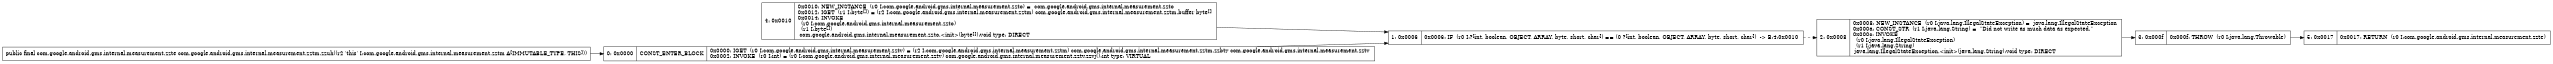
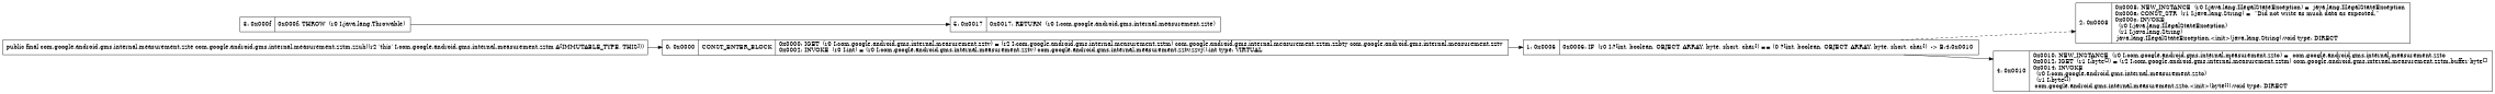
  digraph {
    rankdir=LR
    node [shape=record]
    n1 [label="{0\:\ 0x0000|CONST_ENTER_BLOCK\l|0x0000: IGET  (r0 I:com.google.android.gms.internal.measurement.zztv) = (r2 I:com.google.android.gms.internal.measurement.zztm) com.google.android.gms.internal.measurement.zztm.zzbty com.google.android.gms.internal.measurement.zztv \l0x0002: INVOKE  (r0 I:int) = (r0 I:com.google.android.gms.internal.measurement.zztv) com.google.android.gms.internal.measurement.zztv.zzvj():int type: VIRTUAL \l}"]
    n2 [label="{1\:\ 0x0006|0x0006: IF  (r0 I:?[int, boolean, OBJECT, ARRAY, byte, short, char]) == (0 ?[int, boolean, OBJECT, ARRAY, byte, short, char])  \-\> B:4:0x0010 \l}"]
    n3 [label="{2\:\ 0x0008|0x0008: NEW_INSTANCE  (r0 I:java.lang.IllegalStateException) =  java.lang.IllegalStateException \l0x000a: CONST_STR  (r1 I:java.lang.String) =  \"Did not write as much data as expected.\" \l0x000c: INVOKE  \l  (r0 I:java.lang.IllegalStateException)\l  (r1 I:java.lang.String)\l java.lang.IllegalStateException.\<init\>(java.lang.String):void type: DIRECT \l}"]
    n4 [label="{4\:\ 0x0010|0x0010: NEW_INSTANCE  (r0 I:com.google.android.gms.internal.measurement.zzto) =  com.google.android.gms.internal.measurement.zzto \l0x0012: IGET  (r1 I:byte[]) = (r2 I:com.google.android.gms.internal.measurement.zztm) com.google.android.gms.internal.measurement.zztm.buffer byte[] \l0x0014: INVOKE  \l  (r0 I:com.google.android.gms.internal.measurement.zzto)\l  (r1 I:byte[])\l com.google.android.gms.internal.measurement.zzto.\<init\>(byte[]):void type: DIRECT \l}"]
    n5 [label="{3\:\ 0x000f|0x000f: THROW  (r0 I:java.lang.Throwable) \l}"]
    n6 [label="{5\:\ 0x0017|0x0017: RETURN  (r0 I:com.google.android.gms.internal.measurement.zzte) \l}"]
    n7 [label="{public final com.google.android.gms.internal.measurement.zzte com.google.android.gms.internal.measurement.zztm.zzuh((r2 'this' I:com.google.android.gms.internal.measurement.zztm A[IMMUTABLE_TYPE, THIS])) }"]
    n1 -> n2
    n2 -> n3 [style=dashed]
-   n4 -> n2
-   n3 -> n5
+   n2 -> n4
    n5 -> n6
    n7 -> n1
  }
